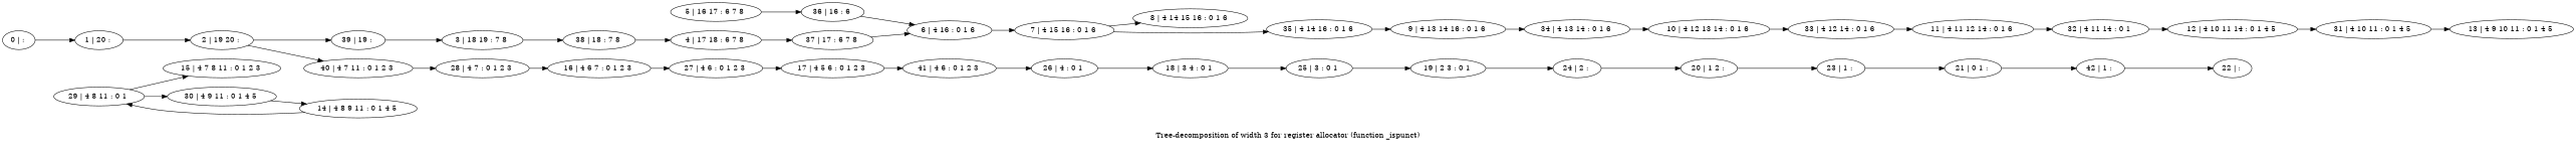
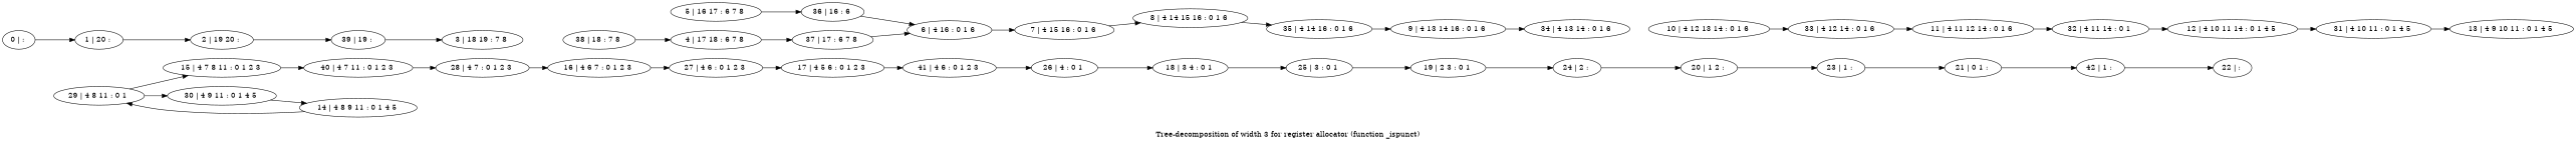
  digraph {
    label="Tree-decomposition of width 3 for register allocator (function _ispunct)"
    rankdir=LR
    n1 [label="0 | : "]
    n2 [label="1 | 20 : "]
    n3 [label="2 | 19 20 : "]
    n4 [label="39 | 19 : "]
    n5 [label="3 | 18 19 : 7 8 "]
    n6 [label="38 | 18 : 7 8 "]
    n7 [label="4 | 17 18 : 6 7 8 "]
    n8 [label="37 | 17 : 6 7 8 "]
    n9 [label="6 | 4 16 : 0 1 6 "]
    n10 [label="5 | 16 17 : 6 7 8 "]
    n11 [label="36 | 16 : 6 "]
    n12 [label="7 | 4 15 16 : 0 1 6 "]
    n13 [label="8 | 4 14 15 16 : 0 1 6 "]
    n14 [label="35 | 4 14 16 : 0 1 6 "]
    n15 [label="9 | 4 13 14 16 : 0 1 6 "]
    n16 [label="34 | 4 13 14 : 0 1 6 "]
    n17 [label="10 | 4 12 13 14 : 0 1 6 "]
    n18 [label="33 | 4 12 14 : 0 1 6 "]
    n19 [label="11 | 4 11 12 14 : 0 1 6 "]
    n20 [label="32 | 4 11 14 : 0 1 "]
    n21 [label="12 | 4 10 11 14 : 0 1 4 5 "]
    n22 [label="31 | 4 10 11 : 0 1 4 5 "]
    n23 [label="13 | 4 9 10 11 : 0 1 4 5 "]
    n24 [label="30 | 4 9 11 : 0 1 4 5 "]
    n25 [label="14 | 4 8 9 11 : 0 1 4 5 "]
    n26 [label="29 | 4 8 11 : 0 1 "]
    n27 [label="15 | 4 7 8 11 : 0 1 2 3 "]
    n28 [label="40 | 4 7 11 : 0 1 2 3 "]
    n29 [label="28 | 4 7 : 0 1 2 3 "]
    n30 [label="16 | 4 6 7 : 0 1 2 3 "]
    n31 [label="27 | 4 6 : 0 1 2 3 "]
    n32 [label="17 | 4 5 6 : 0 1 2 3 "]
    n33 [label="41 | 4 6 : 0 1 2 3 "]
    n34 [label="26 | 4 : 0 1 "]
    n35 [label="18 | 3 4 : 0 1 "]
    n36 [label="25 | 3 : 0 1 "]
    n37 [label="19 | 2 3 : 0 1 "]
    n38 [label="24 | 2 : "]
    n39 [label="20 | 1 2 : "]
    n40 [label="23 | 1 : "]
    n41 [label="21 | 0 1 : "]
    n42 [label="42 | 1 : "]
    n43 [label="22 | : "]
    n1 -> n2
    n2 -> n3
    n3 -> n4
    n4 -> n5
-   n5 -> n6
    n6 -> n7
    n7 -> n8
    n8 -> n9
    n9 -> n12
    n10 -> n11
    n11 -> n9
    n12 -> n13
-   n12 -> n14
+   n13 -> n14
    n14 -> n15
    n15 -> n16
-   n16 -> n17
    n17 -> n18
    n18 -> n19
    n19 -> n20
    n20 -> n21
    n21 -> n22
    n22 -> n23
    n24 -> n25
    n25 -> n26
    n26 -> n24
    n26 -> n27
-   n3 -> n28
+   n27 -> n28
    n28 -> n29
    n29 -> n30
    n30 -> n31
    n31 -> n32
    n32 -> n33
    n33 -> n34
    n34 -> n35
    n35 -> n36
    n36 -> n37
    n37 -> n38
    n38 -> n39
    n39 -> n40
    n40 -> n41
    n41 -> n42
    n42 -> n43
  }
